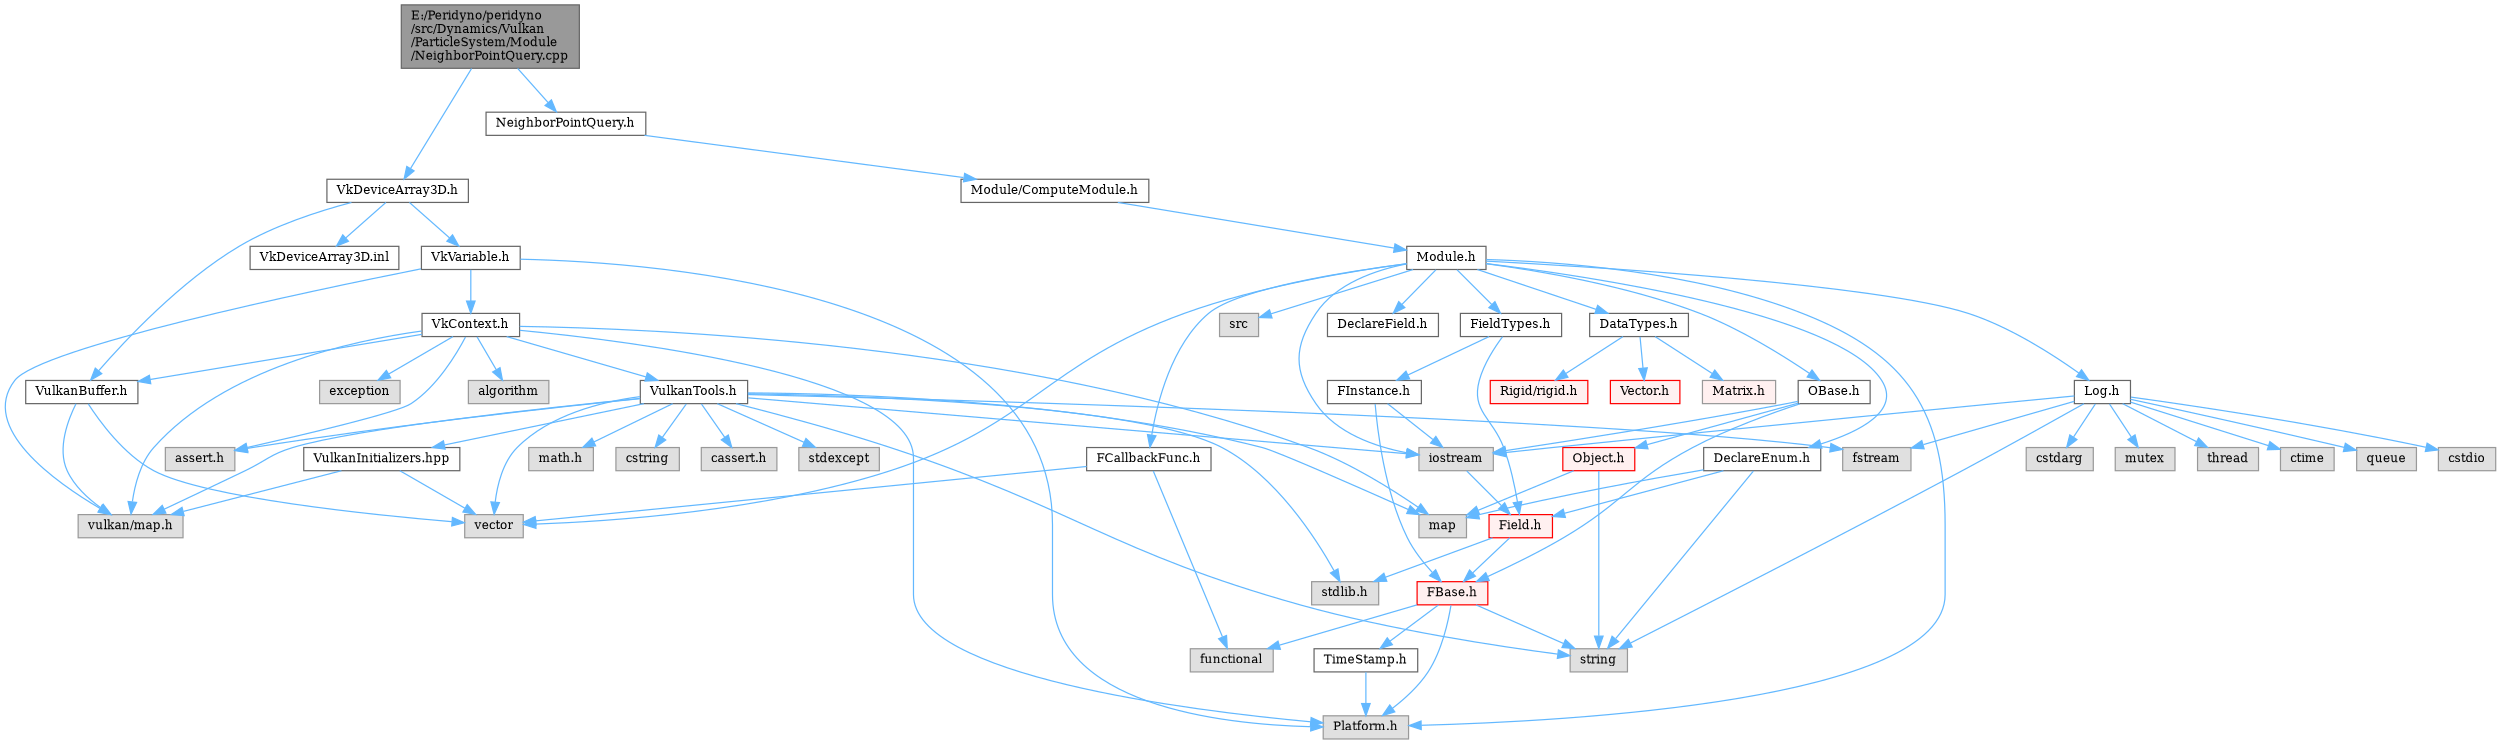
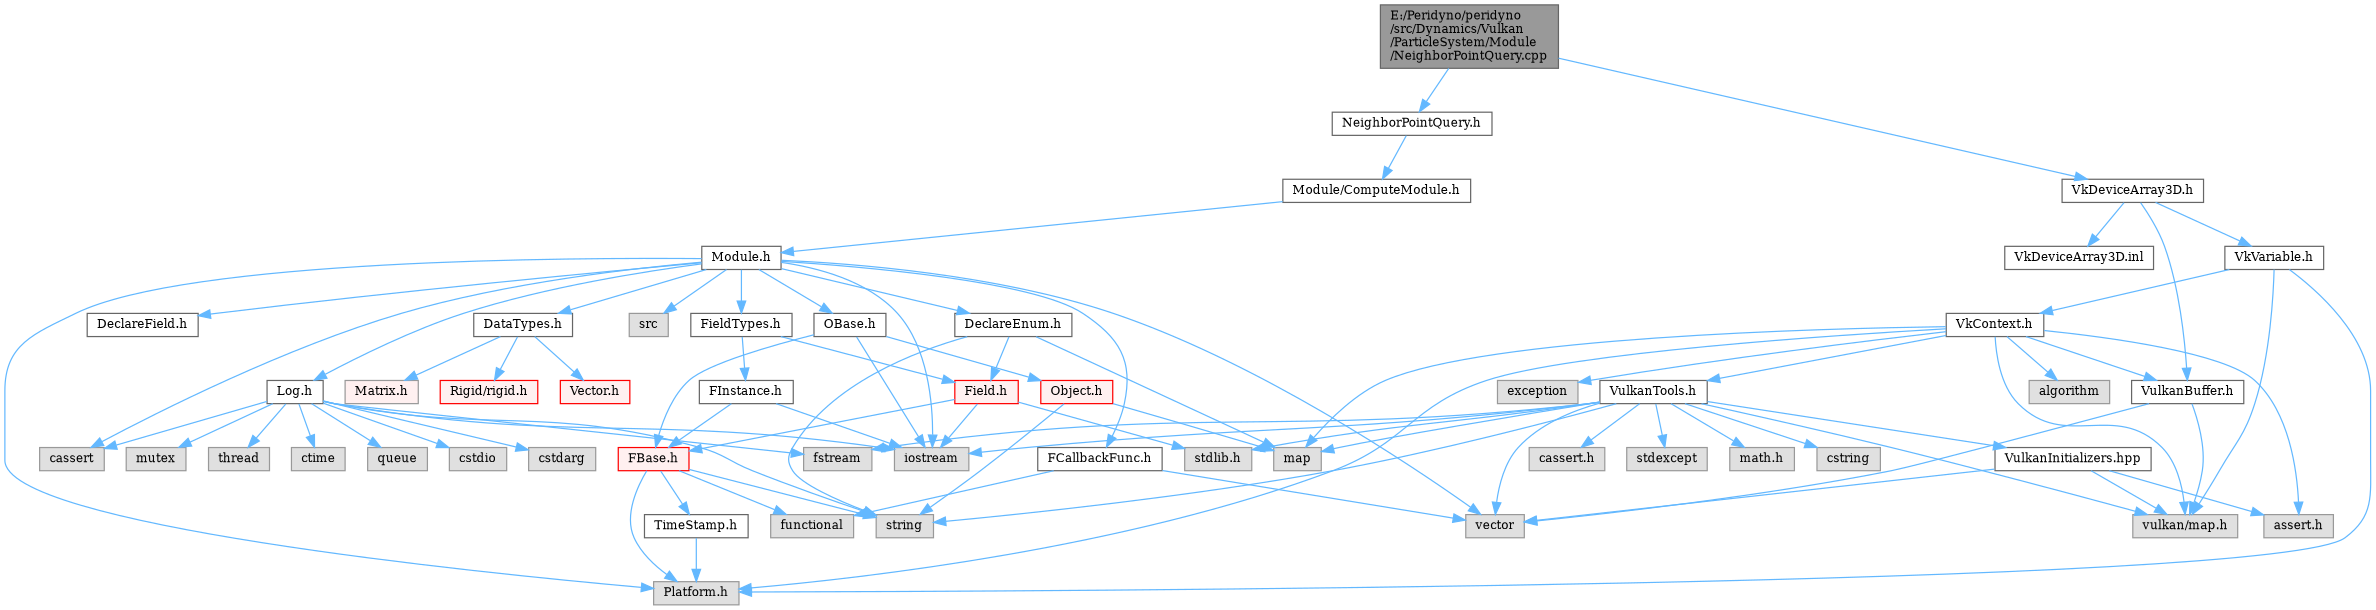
  digraph {
    fontname="DejaVu Serif"
    node [color=grey60 fillcolor="#E0E0E0" fontname="DejaVu Serif" fontsize=10 shape=box style=filled]
    edge [color=steelblue1 fontname="DejaVu Serif" fontsize=10 labelfontname=Helvetica labelfontsize=10 style=solid]
    n1 [color=gray40 fillcolor=grey60 fontcolor=black height=0.2 label="E:/Peridyno/peridyno\l/src/Dynamics/Vulkan\l/ParticleSystem/Module\l/NeighborPointQuery.cpp" width=0.4]
    n2 [color=grey40 fillcolor=white height=0.2 label="NeighborPointQuery.h" width=0.4]
    n3 [color=grey40 fillcolor=white height=0.2 label="VkDeviceArray3D.h" width=0.4]
    n4 [color=grey40 fillcolor=white height=0.2 label="Module/ComputeModule.h" width=0.4]
    n5 [color=grey40 fillcolor=white height=0.2 label="VkVariable.h" width=0.4]
    n6 [color=grey40 fillcolor=white height=0.2 label="VulkanBuffer.h" width=0.4]
    n7 [color=grey40 fillcolor=white height=0.2 label="VkDeviceArray3D.inl" width=0.4]
    n8 [color=grey40 fillcolor=white height=0.2 label="Module.h" width=0.4]
    n9 [height=0.2 label="Platform.h" width=0.4]
    n10 [height=0.2 label=src width=0.4]
    n11 [height=0.2 label=vector width=0.4]
+   n12 [height=0.2 label=cassert width=0.4]
    n13 [height=0.2 label=iostream width=0.4]
    n14 [color=grey40 fillcolor=white height=0.2 label="OBase.h" width=0.4]
    n15 [color=grey40 fillcolor=white height=0.2 label="Log.h" width=0.4]
    n16 [color=grey40 fillcolor=white height=0.2 label="DataTypes.h" width=0.4]
    n17 [color=grey40 fillcolor=white height=0.2 label="DeclareEnum.h" width=0.4]
    n18 [color=grey40 fillcolor=white height=0.2 label="DeclareField.h" width=0.4]
    n19 [color=grey40 fillcolor=white height=0.2 label="FCallbackFunc.h" width=0.4]
    n20 [color=grey40 fillcolor=white height=0.2 label="FieldTypes.h" width=0.4]
    n21 [color=red fillcolor="#FFF0F0" height=0.2 label="FBase.h" width=0.4]
    n22 [color=red fillcolor="#FFF0F0" height=0.2 label="Object.h" width=0.4]
    n23 [height=0.2 label=string width=0.4]
    n24 [height=0.2 label=mutex width=0.4]
    n25 [height=0.2 label=thread width=0.4]
    n26 [height=0.2 label=fstream width=0.4]
    n27 [height=0.2 label=ctime width=0.4]
    n28 [height=0.2 label=queue width=0.4]
    n29 [height=0.2 label=cstdio width=0.4]
    n30 [height=0.2 label=cstdarg width=0.4]
    n31 [color=red fillcolor="#FFF0F0" height=0.2 label="Vector.h" width=0.4]
    n32 [fillcolor="#FFF0F0" height=0.2 label="Matrix.h" width=0.4]
    n33 [color=red fillcolor="#FFF0F0" height=0.2 label="Rigid/rigid.h" width=0.4]
    n34 [height=0.2 label=map width=0.4]
    n35 [color=red fillcolor="#FFF0F0" height=0.2 label="Field.h" width=0.4]
    n36 [height=0.2 label=functional width=0.4]
    n37 [color=grey40 fillcolor=white height=0.2 label="FInstance.h" width=0.4]
    n38 [color=grey40 fillcolor=white height=0.2 label="TimeStamp.h" width=0.4]
    n39 [height=0.2 label="stdlib.h" width=0.4]
    n40 [height=0.2 label="vulkan/map.h" width=0.4]
    n41 [color=grey40 fillcolor=white height=0.2 label="VkContext.h" width=0.4]
    n42 [color=grey40 fillcolor=white height=0.2 label="VulkanTools.h" width=0.4]
    n43 [height=0.2 label="assert.h" width=0.4]
    n44 [height=0.2 label=algorithm width=0.4]
    n45 [height=0.2 label=exception width=0.4]
    n46 [color=grey40 fillcolor=white height=0.2 label="VulkanInitializers.hpp" width=0.4]
    n47 [height=0.2 label="math.h" width=0.4]
    n48 [height=0.2 label=cstring width=0.4]
    n49 [height=0.2 label="cassert.h" width=0.4]
    n50 [height=0.2 label=stdexcept width=0.4]
    n1 -> n2
    n1 -> n3
    n2 -> n4
    n3 -> n5
    n3 -> n6
    n3 -> n7
    n4 -> n8
    n5 -> n9
    n5 -> n40
    n5 -> n41
    n6 -> n11
    n6 -> n40
    n8 -> n9
    n8 -> n10
    n8 -> n11
+   n8 -> n12
    n8 -> n13
    n8 -> n14
    n8 -> n15
    n8 -> n16
    n8 -> n17
    n8 -> n18
    n8 -> n19
    n8 -> n20
    n14 -> n13
    n14 -> n21
    n14 -> n22
+   n15 -> n12
    n15 -> n13
    n15 -> n23
    n15 -> n24
    n15 -> n25
    n15 -> n26
    n15 -> n27
    n15 -> n28
    n15 -> n29
    n15 -> n30
    n16 -> n31
    n16 -> n32
    n16 -> n33
    n17 -> n23
    n17 -> n34
    n17 -> n35
    n19 -> n11
    n19 -> n36
    n20 -> n35
    n20 -> n37
    n21 -> n9
    n21 -> n23
    n21 -> n36
    n21 -> n38
    n22 -> n23
    n22 -> n34
-   n13 -> n35
+   n35 -> n13
    n35 -> n21
    n35 -> n39
    n37 -> n13
    n37 -> n21
    n38 -> n9
    n41 -> n6
    n41 -> n9
    n41 -> n34
    n41 -> n40
    n41 -> n42
    n41 -> n43
    n41 -> n44
    n41 -> n45
    n42 -> n11
    n42 -> n13
    n42 -> n23
    n42 -> n26
    n42 -> n34
    n42 -> n39
    n42 -> n40
-   n42 -> n43
+   n46 -> n43
    n42 -> n46
    n42 -> n47
    n42 -> n48
    n42 -> n49
    n42 -> n50
    n46 -> n11
    n46 -> n40
  }
